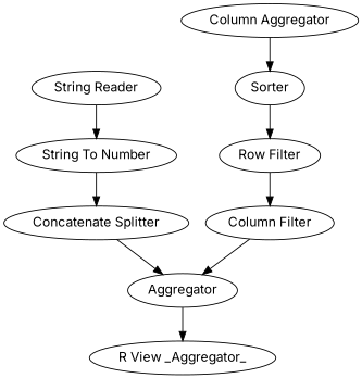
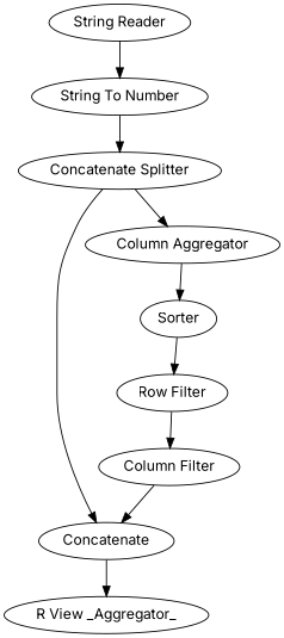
  digraph {
    fontname=Inter
    rankdir=TB
    node [fontname=Inter]
    edge [fontname=Inter]
    n1 [label=Sorter]
    n2 [label="Row Filter"]
    n3 [label="Column Filter"]
-   n4 [label=Aggregator]
+   n4 [label=Concatenate]
    n5 [label="R View _Aggregator_"]
    n6 [label="Concatenate Splitter"]
    n7 [label="Column Aggregator"]
    n8 [label="String To Number"]
    n9 [label="String Reader"]
    n1 -> n2
    n2 -> n3
    n3 -> n4
    n4 -> n5
    n6 -> n4
+   n6 -> n7
    n7 -> n1
    n8 -> n6
    n9 -> n8
  }
